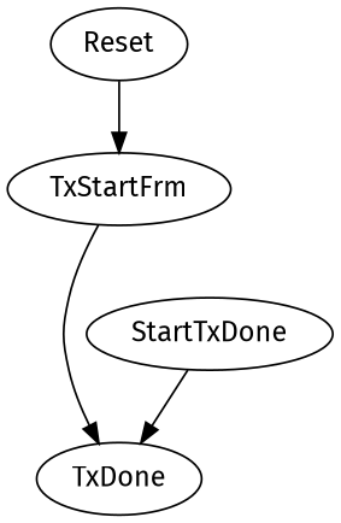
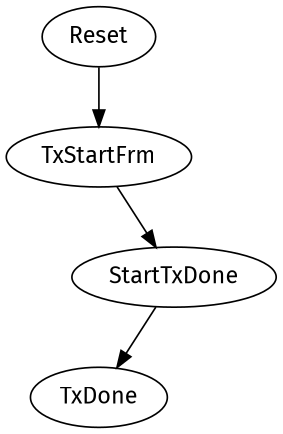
  strict digraph {
    fontname="Fira Sans"
    node [complexity=1 fontname="Fira Sans"]
    edge [fontname="Fira Sans"]
    Reset [importance=0.0164994966785 rank=0.0164994966785]
    TxStartFrm [complexity=2 importance=0.0119436258345 rank=0.00597181291723]
    TxDone [complexity=0 importance=0.00455587084407 rank=0.0]
    StartTxDone [importance=0.0118296321573 rank=0.0118296321573]
    Reset -> TxStartFrm
-   TxStartFrm -> TxDone
+   TxStartFrm -> StartTxDone
    StartTxDone -> TxDone
  }
